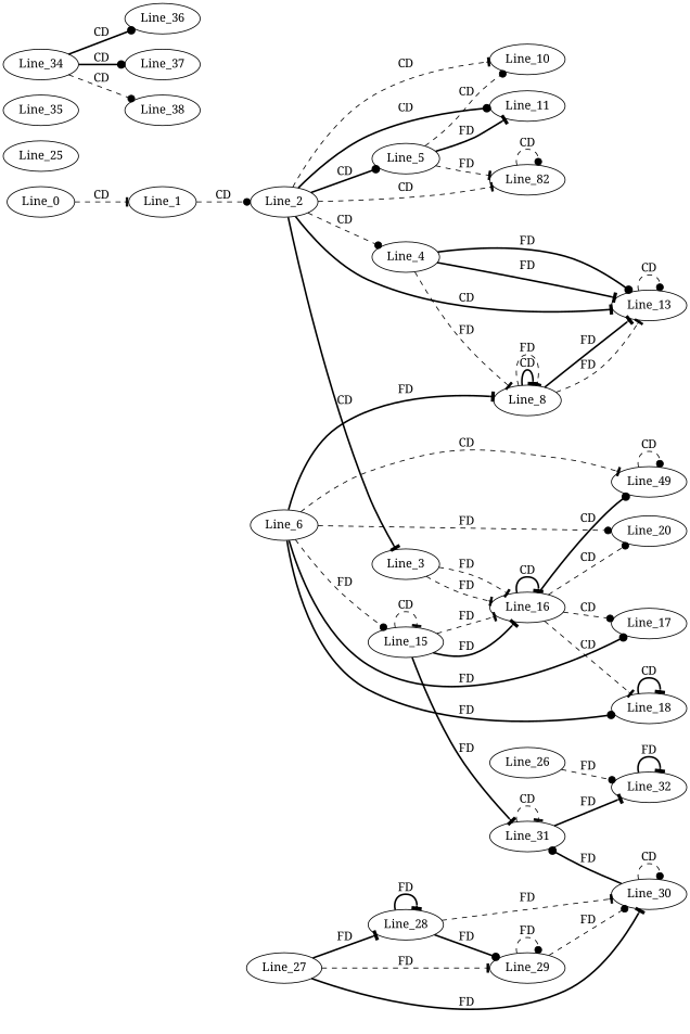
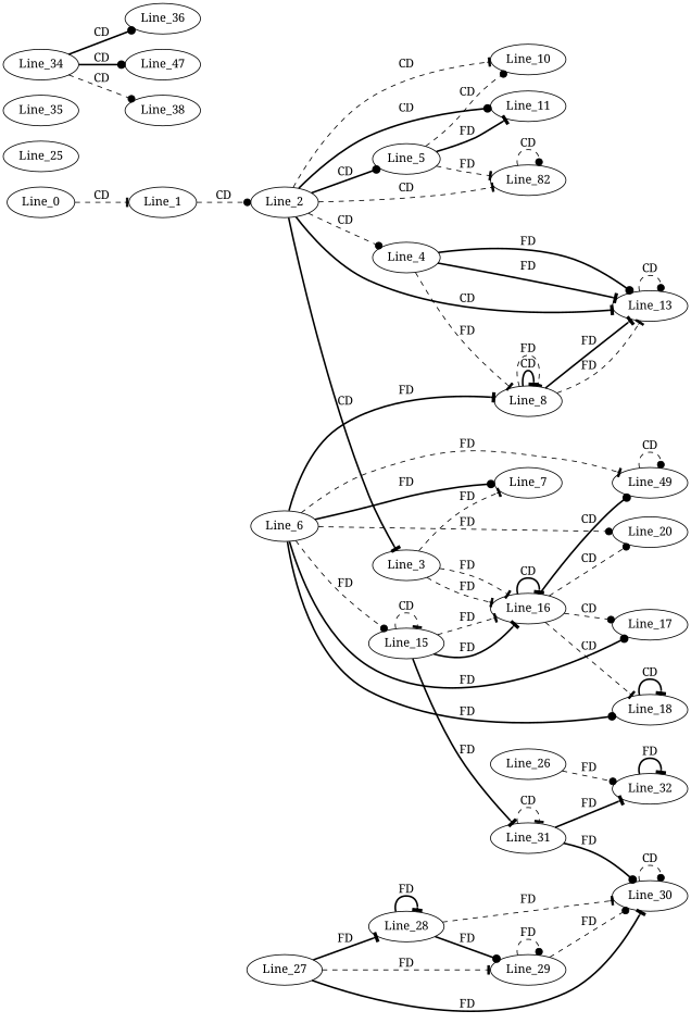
  digraph {
    fontname="Noto Serif"
    rankdir=LR
    node [fontname="Noto Serif"]
    edge [arrowhead=tee fontname="Noto Serif" style=dashed]
    Line_0
    Line_1
    Line_2
    Line_3
    Line_4
    Line_5
    Line_10
    Line_11
    n9 [label=Line_82]
    Line_13
+   Line_7
    Line_16
    Line_8
    Line_17
    Line_18
    n16 [label=Line_49]
    Line_20
    Line_6
    Line_15
    Line_31
    Line_32
    Line_25
    Line_27
    Line_28
    Line_29
    Line_30
    Line_26
    Line_35
    Line_34
    Line_36
-   Line_37
+   Line_37 [label=Line_47]
    Line_38
    Line_0 -> Line_1 [label=CD]
    Line_1 -> Line_2 [arrowhead=dot label=CD]
    Line_2 -> Line_3 [label=CD style=bold]
    Line_2 -> Line_4 [arrowhead=dot label=CD]
    Line_2 -> Line_5 [arrowhead=dot label=CD style=bold]
    Line_2 -> Line_10 [label=CD]
    Line_2 -> Line_11 [arrowhead=dot label=CD style=bold]
    Line_2 -> n9 [label=CD]
    Line_2 -> Line_13 [label=CD style=bold]
+   Line_3 -> Line_7 [label=FD]
    Line_3 -> Line_16 [label=FD]
    Line_3 -> Line_16 [label=FD]
    Line_4 -> Line_13 [label=FD style=bold]
    Line_4 -> Line_13 [arrowhead=dot label=FD style=bold]
    Line_4 -> Line_8 [label=FD]
    Line_5 -> Line_10 [arrowhead=dot label=CD]
    Line_5 -> Line_11 [label=FD style=bold]
    Line_5 -> n9 [label=FD]
    n9 -> n9 [arrowhead=dot label=CD]
    Line_13 -> Line_13 [arrowhead=dot label=CD]
    Line_16 -> Line_16 [label=CD style=bold]
    Line_16 -> Line_17 [arrowhead=dot label=CD]
    Line_16 -> Line_18 [label=CD]
    Line_16 -> n16 [arrowhead=dot label=CD style=bold]
    Line_16 -> Line_20 [arrowhead=dot label=CD]
    Line_8 -> Line_13 [label=FD]
    Line_8 -> Line_13 [label=FD style=bold]
    Line_8 -> Line_8 [label=CD style=bold]
    Line_8 -> Line_8 [label=FD]
    Line_18 -> Line_18 [label=CD style=bold]
    n16 -> n16 [arrowhead=dot label=CD]
+   Line_6 -> Line_7 [arrowhead=dot label=FD style=bold]
    Line_6 -> Line_8 [label=FD style=bold]
    Line_6 -> Line_17 [arrowhead=dot label=FD style=bold]
    Line_6 -> Line_18 [arrowhead=dot label=FD style=bold]
-   Line_6 -> n16 [label=CD]
+   Line_6 -> n16 [label=FD]
    Line_6 -> Line_20 [arrowhead=dot label=FD]
    Line_6 -> Line_15 [arrowhead=dot label=FD]
    Line_15 -> Line_16 [label=FD style=bold]
    Line_15 -> Line_16 [label=FD]
    Line_15 -> Line_15 [label=CD]
    Line_15 -> Line_31 [label=FD style=bold]
    Line_31 -> Line_31 [label=CD]
    Line_31 -> Line_32 [label=FD style=bold]
    Line_32 -> Line_32 [label=FD style=bold]
    Line_27 -> Line_28 [label=FD style=bold]
    Line_27 -> Line_29 [label=FD]
    Line_27 -> Line_30 [label=FD style=bold]
    Line_28 -> Line_28 [label=FD style=bold]
    Line_28 -> Line_29 [arrowhead=dot label=FD style=bold]
    Line_28 -> Line_30 [label=FD]
    Line_29 -> Line_29 [arrowhead=dot label=FD]
    Line_29 -> Line_30 [arrowhead=dot label=FD]
-   Line_30 -> Line_31 [arrowhead=dot label=FD style=bold]
+   Line_31 -> Line_30 [arrowhead=dot label=FD style=bold]
    Line_30 -> Line_30 [arrowhead=dot label=CD]
    Line_26 -> Line_32 [arrowhead=dot label=FD]
    Line_34 -> Line_36 [arrowhead=dot label=CD style=bold]
    Line_34 -> Line_37 [arrowhead=dot label=CD style=bold]
    Line_34 -> Line_38 [arrowhead=dot label=CD]
  }
